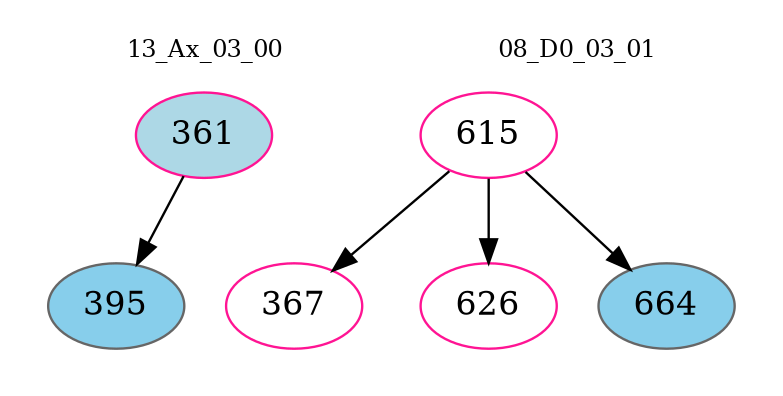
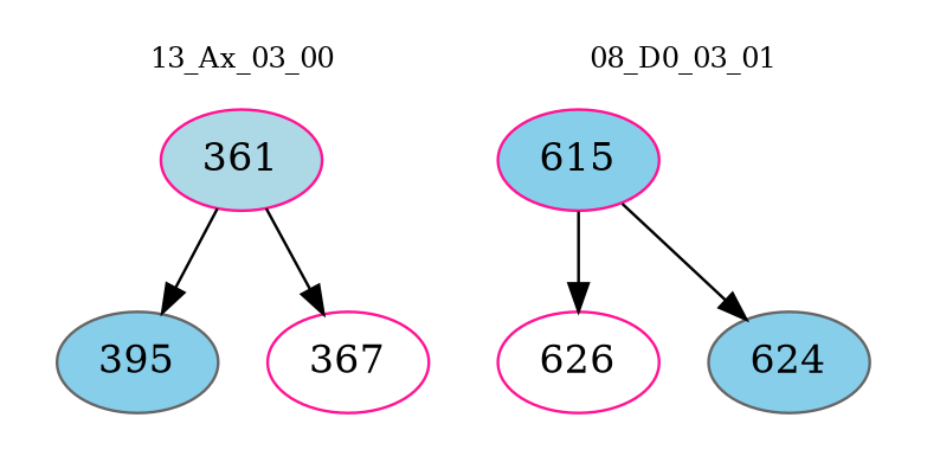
  digraph {
    node [color=deeppink fillcolor=skyblue style=filled]
    edge [color=black]
    n1 [fillcolor=lightblue label=361]
    n2 [fillcolor=white label=367]
    n3 [color=gray40 label=395]
-   n4 [fillcolor=white label=615]
+   n4 [label=615]
    n5 [fillcolor=white label=626]
-   n6 [color=gray40 label=664]
+   n6 [color=gray40 label=624]
    subgraph cluster_1 {
      color=white
      fontsize=10
      label="13_Ax_03_00"
      n1
      n2
      n3
    }
    subgraph cluster_2 {
      color=white
      fontsize=10
      label="08_D0_03_01"
      n4
      n5
      n6
    }
-   n4 -> n2
+   n1 -> n2
    n1 -> n3
    n4 -> n5
    n4 -> n6
  }
